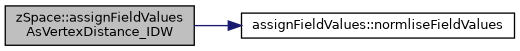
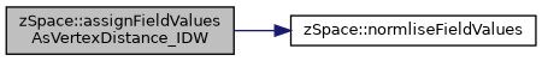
  digraph {
    rankdir=LR
    node [color=black fontname=Helvetica fontsize=10 shape=record style=filled]
    n1 [fillcolor=grey75 fontcolor=black height=0.2 label="zSpace::assignFieldValues\lAsVertexDistance_IDW" width=0.4]
-   n2 [fillcolor=white height=0.2 label="assignFieldValues::normliseFieldValues" width=0.4]
+   n2 [fillcolor=white height=0.2 label="zSpace::normliseFieldValues" width=0.4]
    n1 -> n2 [color=midnightblue fontname=Helvetica fontsize=10 labelfontname=Helvetica labelfontsize=10 style=solid]
  }
